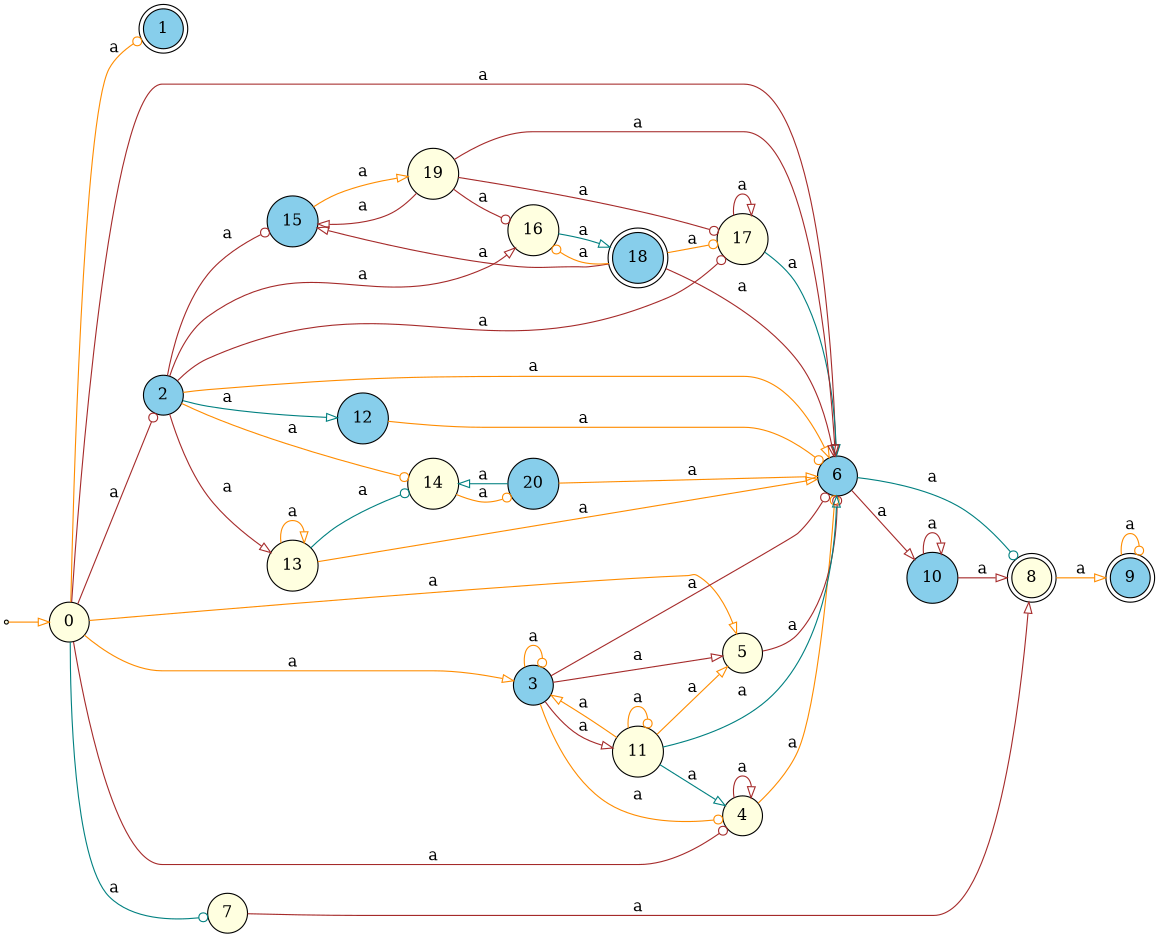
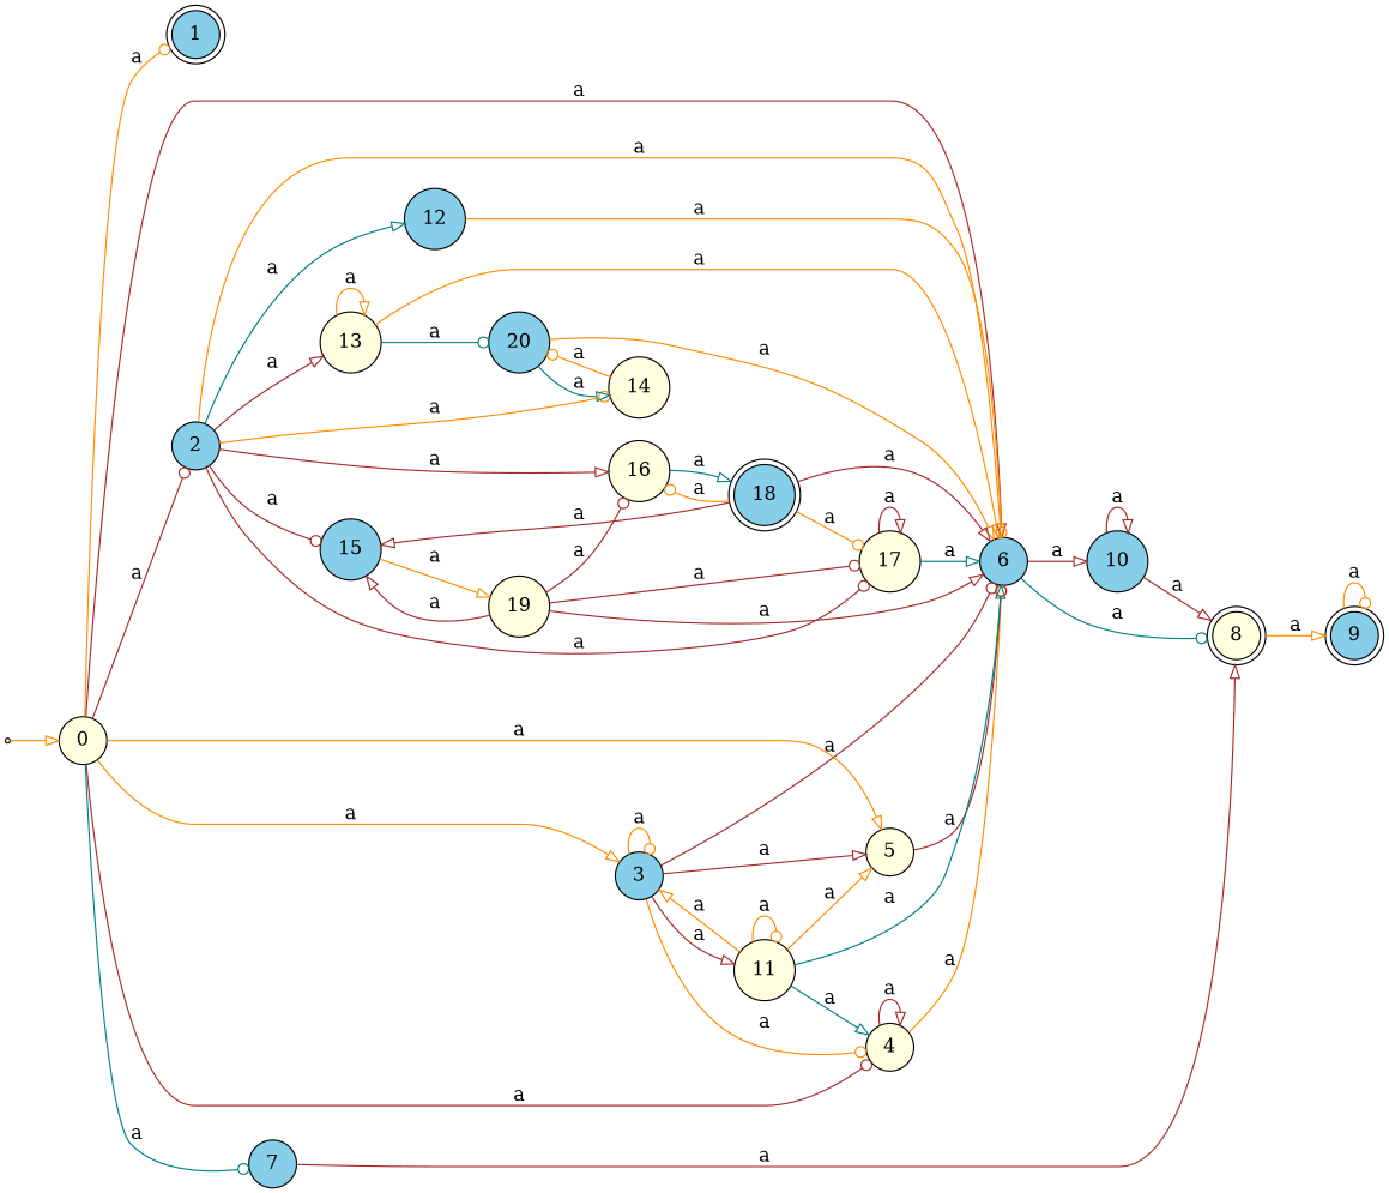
  digraph {
    rankdir=LR
    node [fillcolor=lightyellow shape=circle style=filled]
    edge [arrowhead=onormal color=brown]
    dummy0 [shape=point]
    0
    1 [fillcolor=skyblue shape=doublecircle]
    2 [fillcolor=skyblue]
    3 [fillcolor=skyblue]
    4
    5
    6 [fillcolor=skyblue]
-   7
+   7 [fillcolor=skyblue]
    12 [fillcolor=skyblue]
    13
    14
    15 [fillcolor=skyblue]
    16
    17
    11
    8 [shape=doublecircle]
    10 [fillcolor=skyblue]
    20 [fillcolor=skyblue]
    19
    18 [fillcolor=skyblue shape=doublecircle]
    9 [fillcolor=skyblue shape=doublecircle]
    dummy0 -> 0 [color=darkorange]
    0 -> 1 [arrowhead=odot color=darkorange label=a]
    0 -> 2 [arrowhead=odot label=a]
    0 -> 3 [color=darkorange label=a]
    0 -> 4 [arrowhead=odot label=a]
    0 -> 5 [color=darkorange label=a]
    0 -> 6 [label=a]
    0 -> 7 [arrowhead=odot color=teal label=a]
    2 -> 6 [color=darkorange label=a]
    2 -> 12 [color=teal label=a]
    2 -> 13 [label=a]
    2 -> 14 [arrowhead=odot color=darkorange label=a]
    2 -> 15 [arrowhead=odot label=a]
    2 -> 16 [label=a]
    2 -> 17 [arrowhead=odot label=a]
    3 -> 3 [arrowhead=odot color=darkorange label=a]
    3 -> 4 [arrowhead=odot color=darkorange label=a]
    3 -> 5 [label=a]
    3 -> 6 [arrowhead=odot label=a]
    3 -> 11 [label=a]
    4 -> 4 [label=a]
    4 -> 6 [arrowhead=odot color=darkorange label=a]
    5 -> 6 [arrowhead=odot label=a]
    6 -> 8 [arrowhead=odot color=teal label=a]
    6 -> 10 [label=a]
    7 -> 8 [label=a]
    12 -> 6 [arrowhead=odot color=darkorange label=a]
    13 -> 6 [color=darkorange label=a]
    13 -> 13 [color=darkorange label=a]
-   13 -> 14 [arrowhead=odot color=teal label=a]
+   13 -> 20 [arrowhead=odot color=teal label=a]
    14 -> 20 [arrowhead=odot color=darkorange label=a]
    15 -> 19 [color=darkorange label=a]
    16 -> 18 [color=teal label=a]
    17 -> 6 [color=teal label=a]
    17 -> 17 [label=a]
    11 -> 3 [color=darkorange label=a]
    11 -> 4 [color=teal label=a]
    11 -> 5 [color=darkorange label=a]
    11 -> 6 [color=teal label=a]
    11 -> 11 [arrowhead=odot color=darkorange label=a]
    8 -> 9 [color=darkorange label=a]
    10 -> 8 [label=a]
    10 -> 10 [label=a]
    20 -> 6 [color=darkorange label=a]
    20 -> 14 [color=teal label=a]
    19 -> 6 [label=a]
    19 -> 15 [label=a]
    19 -> 16 [arrowhead=odot label=a]
    19 -> 17 [arrowhead=odot label=a]
    18 -> 6 [label=a]
    18 -> 15 [label=a]
    18 -> 16 [arrowhead=odot color=darkorange label=a]
    18 -> 17 [arrowhead=odot color=darkorange label=a]
    9 -> 9 [arrowhead=odot color=darkorange label=a]
  }
